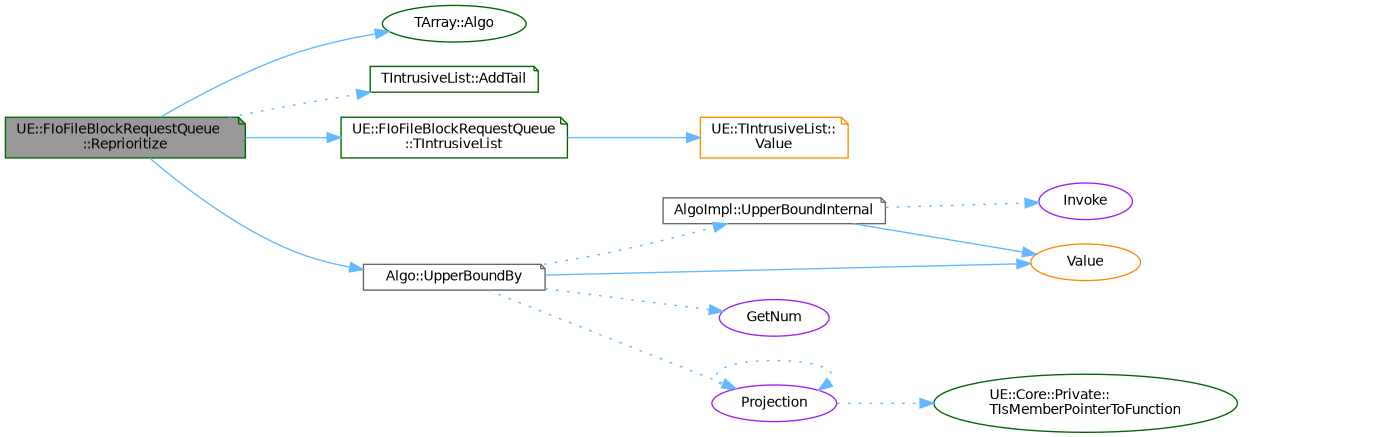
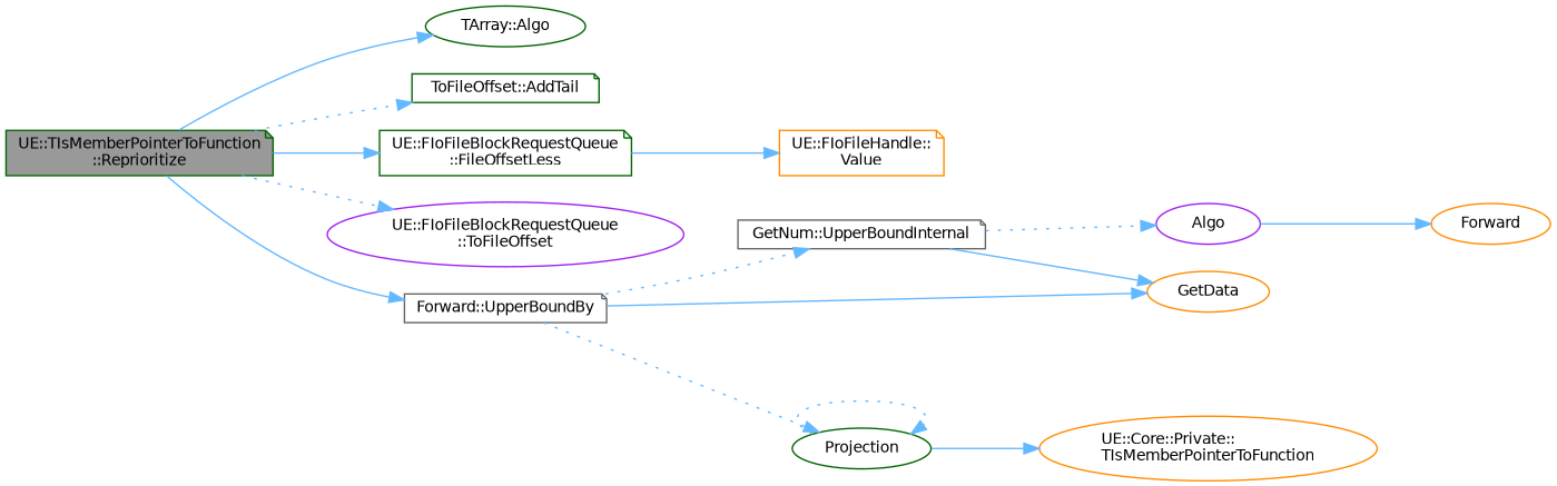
  digraph {
    rankdir=LR
    node [color=darkgreen fillcolor=white fontname=Helvetica fontsize=10 shape=ellipse style=filled]
    edge [color=steelblue1 fontname=Helvetica fontsize=10 labelfontname=Helvetica labelfontsize=10 style=solid]
-   n1 [fillcolor=grey60 fontcolor=black height=0.2 label="UE::FIoFileBlockRequestQueue\l::Reprioritize" shape=note width=0.4]
+   n1 [fillcolor=grey60 fontcolor=black height=0.2 label="UE::TIsMemberPointerToFunction\l::Reprioritize" shape=note width=0.4]
    n2 [height=0.2 label="TArray::Algo" width=0.4]
-   n3 [height=0.2 label="TIntrusiveList::AddTail" shape=note width=0.4]
-   n4 [height=0.2 label="UE::FIoFileBlockRequestQueue\l::TIntrusiveList" shape=note width=0.4]
-   n6 [color=gray40 height=0.2 label="Algo::UpperBoundBy" shape=note width=0.4]
-   n7 [color=darkorange height=0.2 label="UE::TIntrusiveList::\lValue" shape=note width=0.4]
-   n8 [color=darkorange height=0.2 label=Value width=0.4]
-   n9 [color=purple height=0.2 label=GetNum width=0.4]
-   n10 [color=purple height=0.2 label=Projection width=0.4]
-   n11 [color=gray40 height=0.2 label="AlgoImpl::UpperBoundInternal" shape=note width=0.4]
-   n12 [height=0.2 label="UE::Core::Private::\lTIsMemberPointerToFunction" width=0.4]
-   n13 [color=purple height=0.2 label=Invoke width=0.4]
+   n3 [height=0.2 label="ToFileOffset::AddTail" shape=note width=0.4]
+   n4 [height=0.2 label="UE::FIoFileBlockRequestQueue\l::FileOffsetLess" shape=note width=0.4]
+   n5 [color=purple height=0.2 label="UE::FIoFileBlockRequestQueue\l::ToFileOffset" width=0.4]
+   n6 [color=gray40 height=0.2 label="Forward::UpperBoundBy" shape=note width=0.4]
+   n7 [color=darkorange height=0.2 label="UE::FIoFileHandle::\lValue" shape=note width=0.4]
+   n8 [color=darkorange height=0.2 label=GetData width=0.4]
+   n10 [height=0.2 label=Projection width=0.4]
+   n11 [color=gray40 height=0.2 label="GetNum::UpperBoundInternal" shape=note width=0.4]
+   n12 [color=darkorange height=0.2 label="UE::Core::Private::\lTIsMemberPointerToFunction" width=0.4]
+   n13 [color=purple height=0.2 label=Algo width=0.4]
+   n14 [color=darkorange height=0.2 label=Forward width=0.4]
    n1 -> n2
    n1 -> n3 [style=dotted]
    n1 -> n4
+   n1 -> n5 [style=dotted]
    n1 -> n6
    n4 -> n7
    n6 -> n8
-   n6 -> n9 [style=dotted]
    n6 -> n10 [style=dotted]
    n6 -> n11 [style=dotted]
    n10 -> n10 [style=dotted]
-   n10 -> n12 [style=dotted]
+   n10 -> n12
    n11 -> n8
    n11 -> n13 [style=dotted]
+   n13 -> n14
  }
